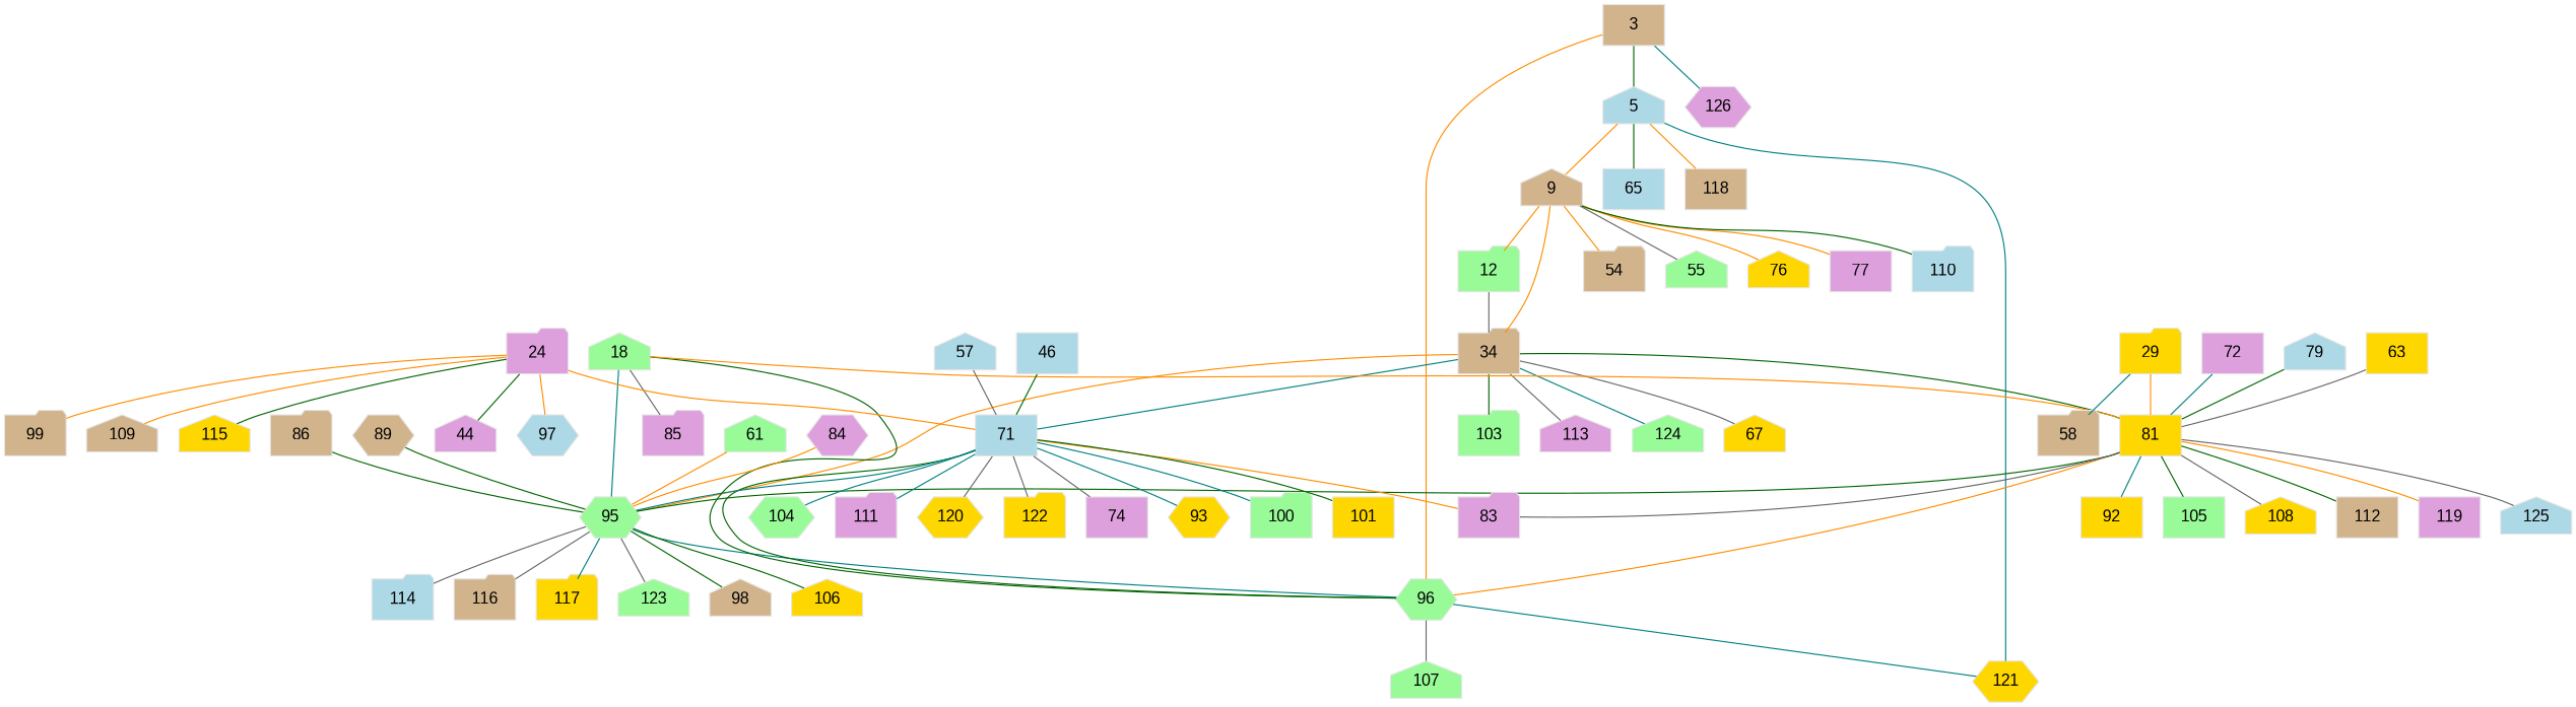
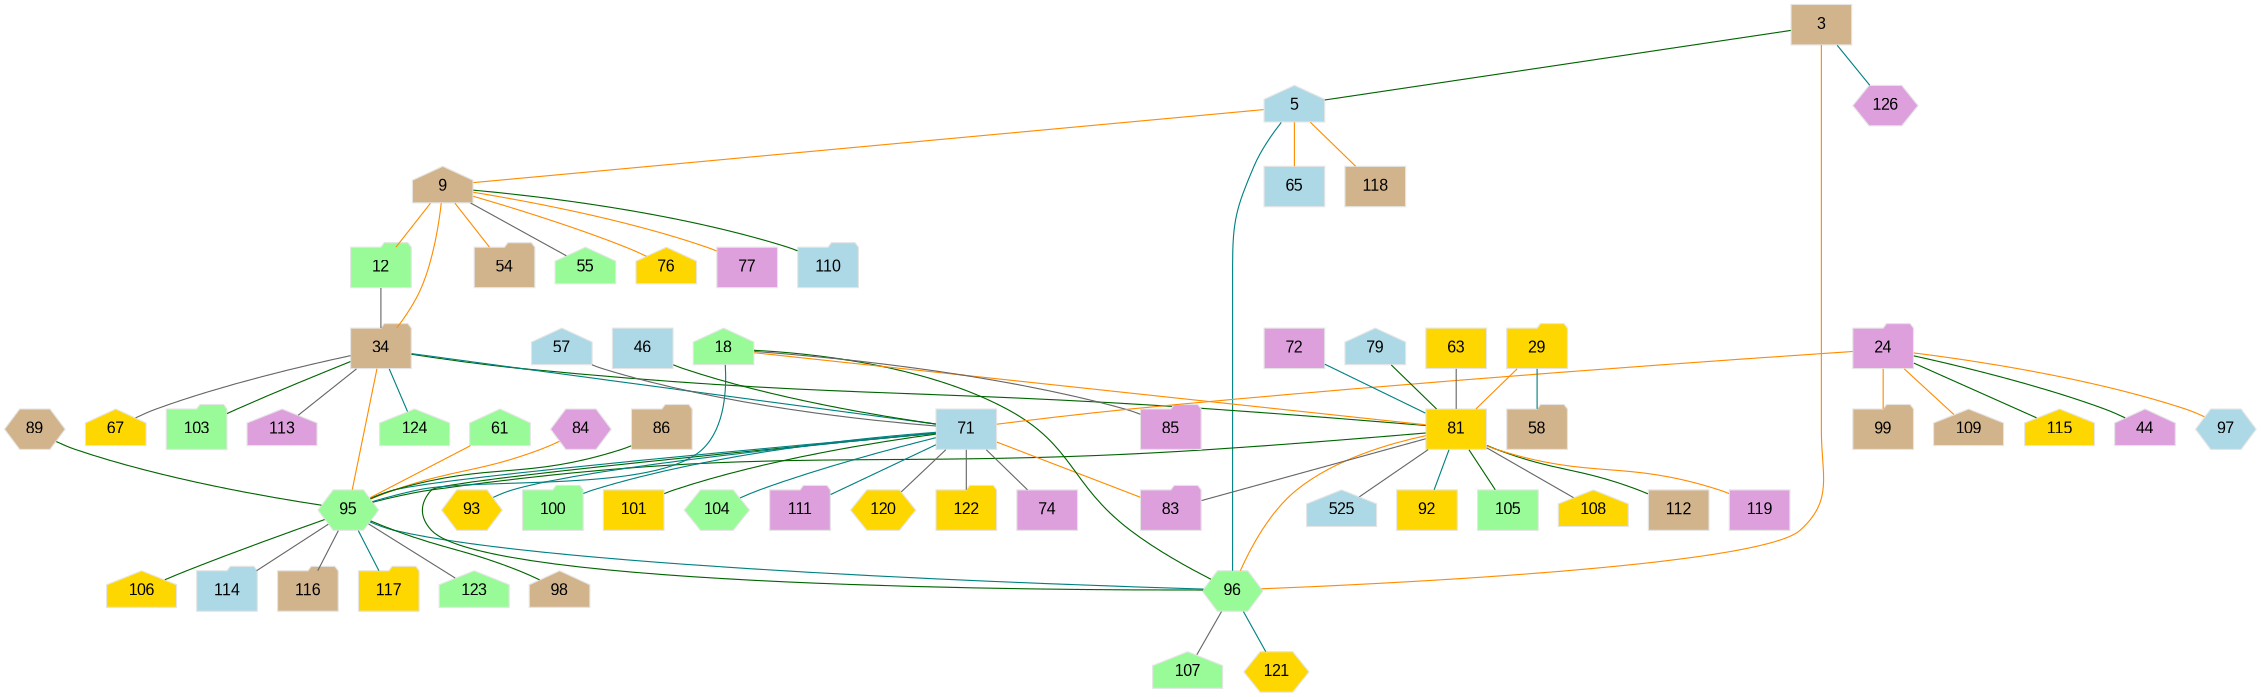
  graph {
    fontname="Liberation Sans"
    node [color=gray90 fillcolor=gold fontname="Liberation Sans" shape=house style=filled]
    edge [color=darkorange fontname="Liberation Sans"]
    3 [fillcolor=tan shape=box super="+2"]
    5 [fillcolor=lightblue super="+1"]
    96 [fillcolor=palegreen shape=hexagon super="+6+56+59+70+75+88"]
    126 [fillcolor=plum shape=hexagon]
    9 [fillcolor=tan super="+7"]
    65 [fillcolor=lightblue shape=box super="+33"]
    118 [fillcolor=tan shape=box]
    107 [fillcolor=palegreen]
    121 [shape=hexagon]
    12 [fillcolor=palegreen shape=folder super="+8"]
    34 [fillcolor=tan shape=folder super="+31+11"]
    54 [fillcolor=tan shape=folder]
    55 [fillcolor=palegreen]
    76
    77 [fillcolor=plum shape=box super="+50"]
    110 [fillcolor=lightblue shape=folder]
    81 [shape=box super="+66+30+78+35+38+41+43"]
    95 [fillcolor=palegreen shape=hexagon super="+87+17+15+32+48+80+51+52+53"]
    71 [fillcolor=lightblue shape=box super="+64+42+45"]
    67
    103 [fillcolor=palegreen shape=folder]
    113 [fillcolor=plum super="+69"]
    124 [fillcolor=palegreen]
    18 [fillcolor=palegreen super="+16"]
    85 [fillcolor=plum shape=folder]
    83 [fillcolor=plum shape=folder super="+37"]
    92 [shape=box]
    105 [fillcolor=palegreen shape=box]
    108 [super="+60"]
    112 [fillcolor=tan shape=box]
    119 [fillcolor=plum shape=box super="+49"]
-   125 [fillcolor=lightblue]
+   125 [fillcolor=lightblue label=525]
    98 [fillcolor=tan]
    106 [super="+94"]
    114 [fillcolor=lightblue shape=folder]
    116 [fillcolor=tan shape=folder]
    117 [shape=folder super="+40"]
    123 [fillcolor=palegreen]
    24 [fillcolor=plum shape=folder super="+23"]
    44 [fillcolor=plum]
    97 [fillcolor=lightblue shape=hexagon]
    99 [fillcolor=tan shape=folder]
    109 [fillcolor=tan super="+82"]
    115
    74 [fillcolor=plum shape=box]
    93 [shape=hexagon]
    100 [fillcolor=palegreen shape=folder]
    101 [shape=box]
    104 [fillcolor=palegreen shape=hexagon super="+91"]
    111 [fillcolor=plum shape=folder super="+102"]
    120 [shape=hexagon]
    122 [shape=folder super="+68"]
    29 [shape=folder super="+28"]
    58 [fillcolor=tan shape=folder]
    46 [fillcolor=lightblue shape=box]
    57 [fillcolor=lightblue]
    61 [fillcolor=palegreen]
    63 [shape=box]
    72 [fillcolor=plum shape=box]
    79 [fillcolor=lightblue]
    84 [fillcolor=plum shape=hexagon]
    86 [fillcolor=tan shape=folder]
    89 [fillcolor=tan shape=hexagon]
    3 -- 5 [color=darkgreen weight=4]
    3 -- 96 [weight=4]
    3 -- 126 [color=teal]
-   5 -- 121 [color=teal weight=4]
+   5 -- 96 [color=teal weight=4]
    5 -- 9
-   5 -- 65 [color=darkgreen]
+   5 -- 65
    5 -- 118
    96 -- 107 [color=gray40]
    96 -- 121 [color=teal]
    9 -- 12 [weight=4]
    9 -- 34 [weight=4]
    9 -- 54
    9 -- 55 [color=gray40]
    9 -- 76
    9 -- 77
    9 -- 110 [color=darkgreen]
    12 -- 34 [color=gray40 weight=5]
    34 -- 81 [color=darkgreen]
    34 -- 95 [weight=2]
    34 -- 71 [color=teal weight=2]
    34 -- 67 [color=gray40]
    34 -- 103 [color=darkgreen]
    34 -- 113 [color=gray40]
    34 -- 124 [color=teal]
    81 -- 96
    81 -- 95 [color=darkgreen weight=3]
    81 -- 83 [color=gray40]
    81 -- 92 [color=teal]
    81 -- 105 [color=darkgreen]
    81 -- 108 [color=gray40]
    81 -- 112 [color=darkgreen]
    81 -- 119
    81 -- 125 [color=gray40]
    95 -- 96 [color=teal]
    95 -- 98 [color=darkgreen]
    95 -- 106 [color=darkgreen]
    95 -- 114 [color=gray40]
    95 -- 116 [color=gray40]
    95 -- 117 [color=teal]
    95 -- 123 [color=gray40]
    71 -- 96 [color=darkgreen]
    71 -- 95 [color=teal weight=2]
    71 -- 83 [weight=4]
    71 -- 74 [color=gray40]
    71 -- 93 [color=teal]
    71 -- 100 [color=teal]
    71 -- 101 [color=darkgreen]
    71 -- 104 [color=teal]
    71 -- 111 [color=teal]
    71 -- 120 [color=gray40]
    71 -- 122 [color=gray40]
    18 -- 96 [color=darkgreen]
    18 -- 81
    18 -- 95 [color=teal weight=8]
    18 -- 85 [color=gray40]
    24 -- 71 [weight=8]
    24 -- 44 [color=darkgreen]
    24 -- 97
    24 -- 99
    24 -- 109
    24 -- 115 [color=darkgreen]
    29 -- 81 [weight=8]
    29 -- 58 [color=teal]
    46 -- 71 [color=darkgreen]
    57 -- 71 [color=gray40]
    61 -- 95
    63 -- 81 [color=gray40]
    72 -- 81 [color=teal]
    79 -- 81 [color=darkgreen]
    84 -- 95
    86 -- 95 [color=darkgreen]
    89 -- 95 [color=darkgreen]
  }
